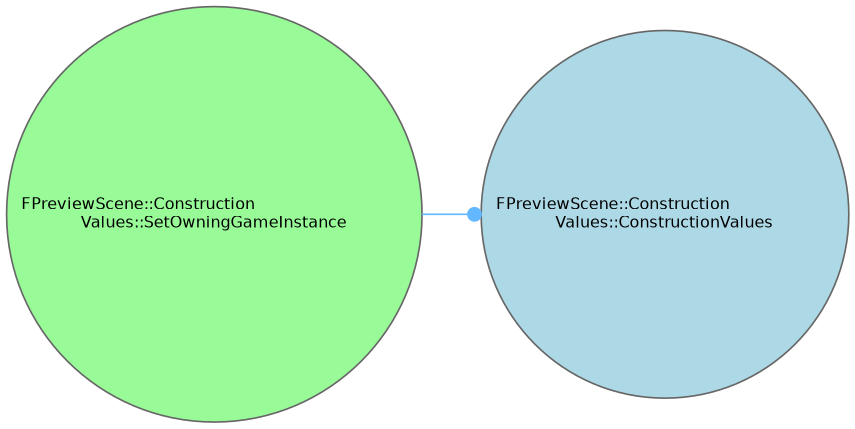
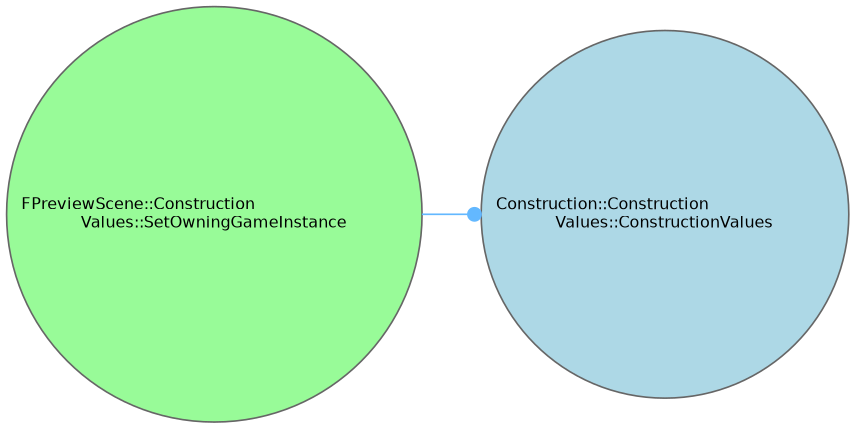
  digraph {
    rankdir=LR
    node [fontname=Helvetica fontsize=10 shape=circle style=filled]
    n1 [color=gray40 fillcolor=palegreen fontcolor=black height=0.2 label="FPreviewScene::Construction\lValues::SetOwningGameInstance" width=0.4]
-   n2 [color=grey40 fillcolor=lightblue height=0.2 label="FPreviewScene::Construction\lValues::ConstructionValues" width=0.4]
+   n2 [color=grey40 fillcolor=lightblue height=0.2 label="Construction::Construction\lValues::ConstructionValues" width=0.4]
    n1 -> n2 [color=steelblue1 fontname=Helvetica fontsize=10 labelfontname=Helvetica labelfontsize=10 style=solid arrowhead=dot]
  }
